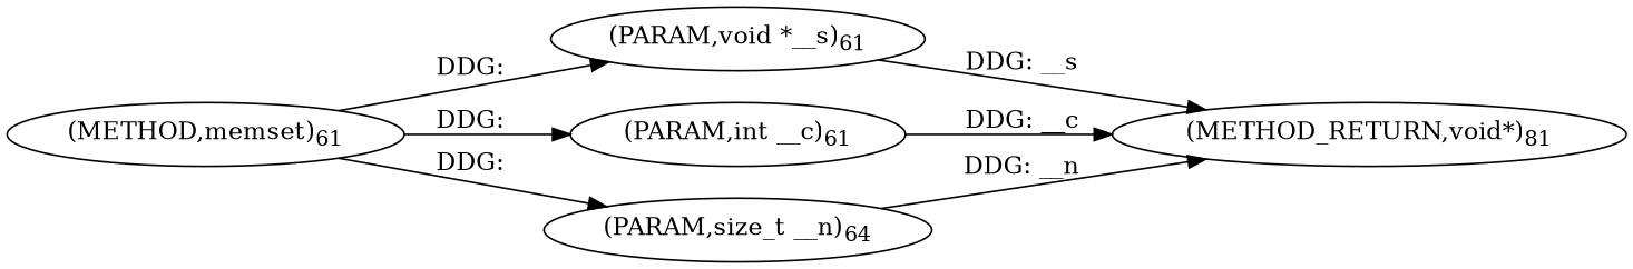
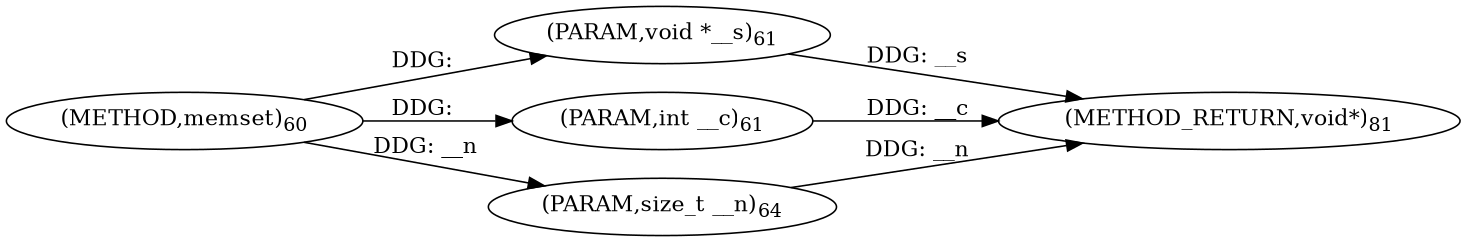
  digraph {
    rankdir=LR
-   n1 [label=<(METHOD,memset)<SUB>61</SUB>>]
+   n1 [label=<(METHOD,memset)<SUB>60</SUB>>]
    n2 [label=<(PARAM,void *__s)<SUB>61</SUB>>]
    n3 [label=<(PARAM,int __c)<SUB>61</SUB>>]
    n4 [label=<(PARAM,size_t __n)<SUB>64</SUB>>]
    n5 [label=<(METHOD_RETURN,void*)<SUB>81</SUB>>]
    n1 -> n2 [label="DDG: "]
    n1 -> n3 [label="DDG: "]
-   n1 -> n4 [label="DDG: "]
+   n1 -> n4 [label="DDG: __n"]
    n2 -> n5 [label="DDG: __s"]
    n3 -> n5 [label="DDG: __c"]
    n4 -> n5 [label="DDG: __n"]
  }
